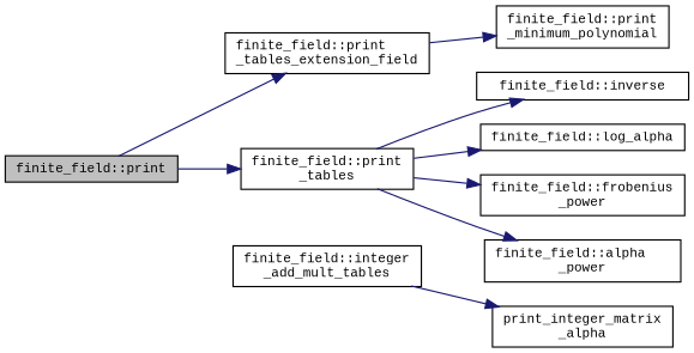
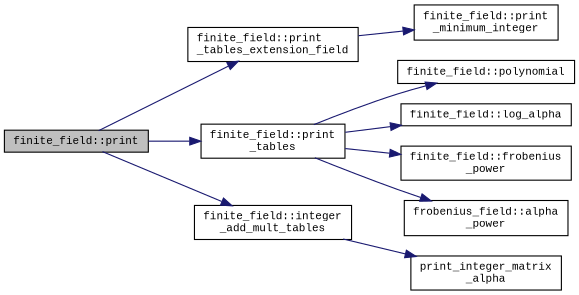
  digraph {
    fontname="Liberation Mono"
    rankdir=LR
    node [color=black fillcolor=white fontname="Liberation Mono" fontsize=10 shape=record style=filled]
    edge [color=midnightblue fontname="Liberation Mono" fontsize=10 labelfontname=Helvetica labelfontsize=10 style=solid]
    n1 [fillcolor=grey75 fontcolor=black height=0.2 label="finite_field::print" width=0.4]
    n2 [height=0.2 label="finite_field::print\l_tables_extension_field" width=0.4]
    n3 [height=0.2 label="finite_field::print\l_tables" width=0.4]
    n4 [height=0.2 label="finite_field::integer\l_add_mult_tables" width=0.4]
-   n5 [height=0.2 label="finite_field::print\l_minimum_polynomial" width=0.4]
-   n6 [height=0.2 label="finite_field::inverse" width=0.4]
+   n5 [height=0.2 label="finite_field::print\l_minimum_integer" width=0.4]
+   n6 [height=0.2 label="finite_field::polynomial" width=0.4]
    n7 [height=0.2 label="finite_field::log_alpha" width=0.4]
    n8 [height=0.2 label="finite_field::frobenius\l_power" width=0.4]
-   n9 [height=0.2 label="finite_field::alpha\l_power" width=0.4]
+   n9 [height=0.2 label="frobenius_field::alpha\l_power" width=0.4]
    n10 [height=0.2 label="print_integer_matrix\l_alpha" width=0.4]
    n1 -> n2
    n1 -> n3
+   n1 -> n4
    n2 -> n5
    n3 -> n6
    n3 -> n7
    n3 -> n8
    n3 -> n9
    n4 -> n10
  }
